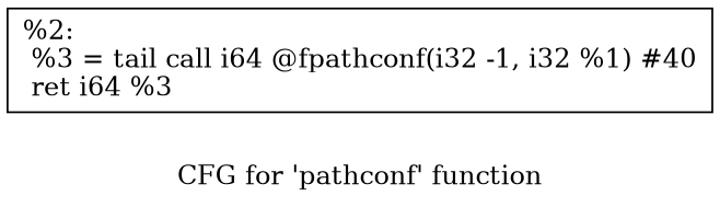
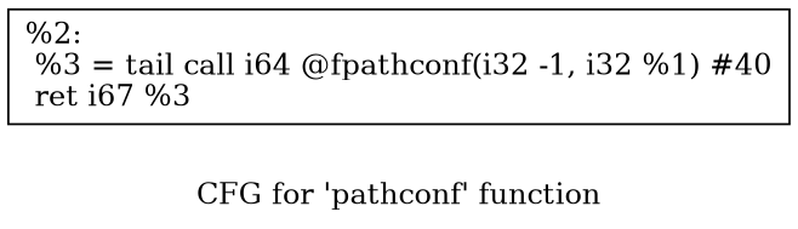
  digraph {
    label="CFG for 'pathconf' function"
-   n1 [label="{%2:\l  %3 = tail call i64 @fpathconf(i32 -1, i32 %1) #40\l  ret i64 %3\l}" shape=record]
+   n1 [label="{%2:\l  %3 = tail call i64 @fpathconf(i32 -1, i32 %1) #40\l  ret i67 %3\l}" shape=record]
  }
